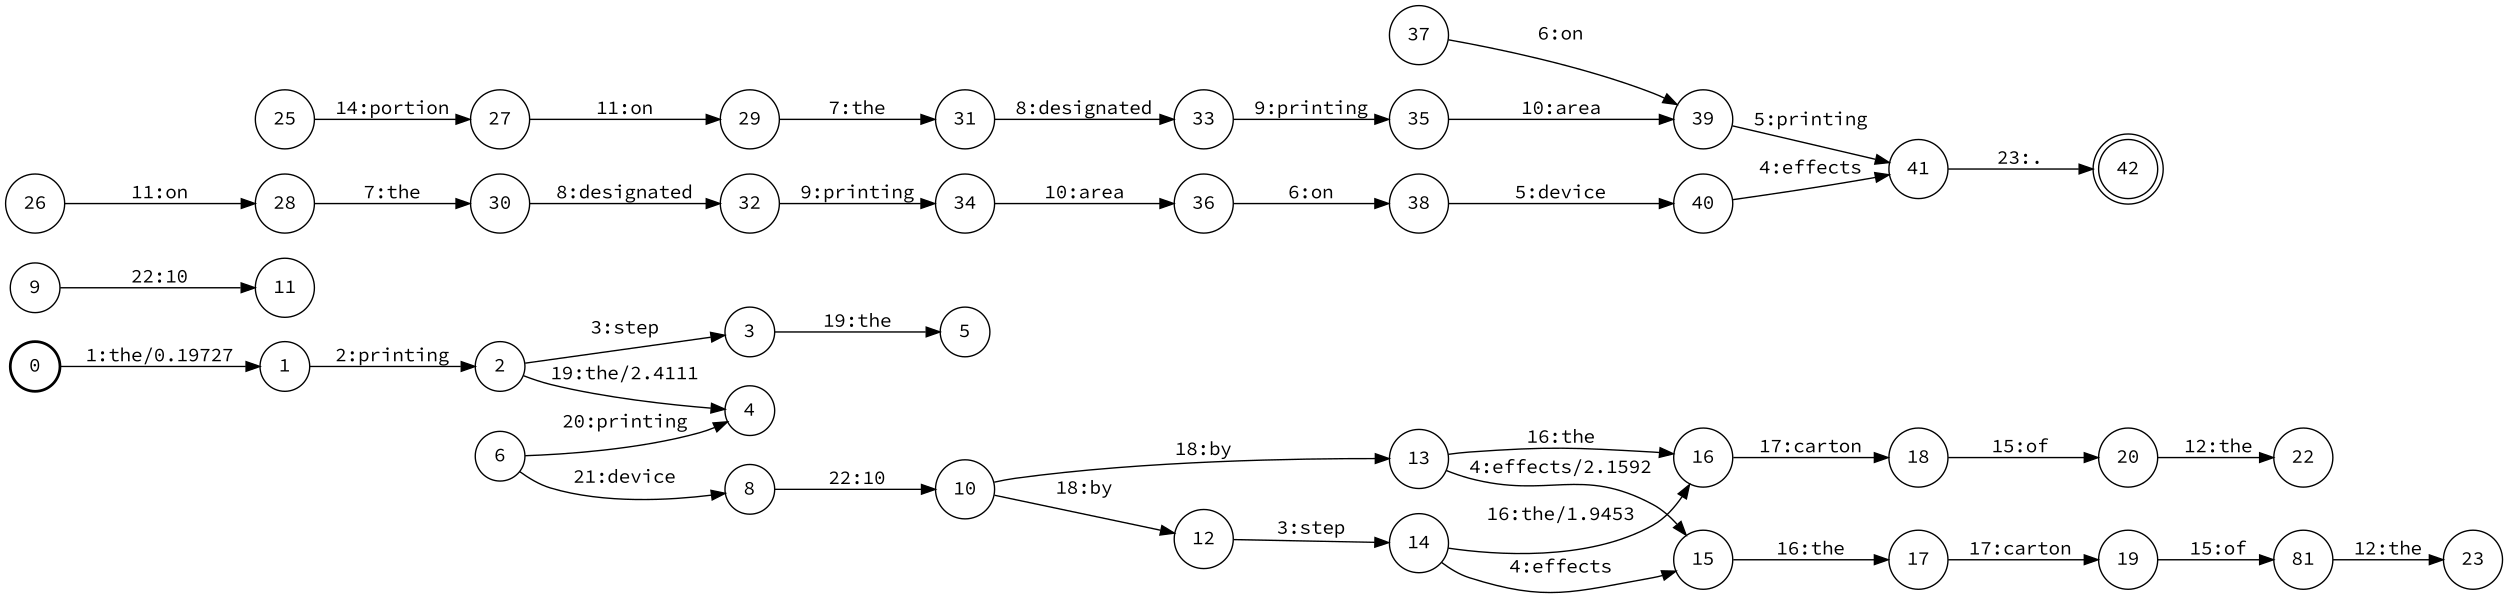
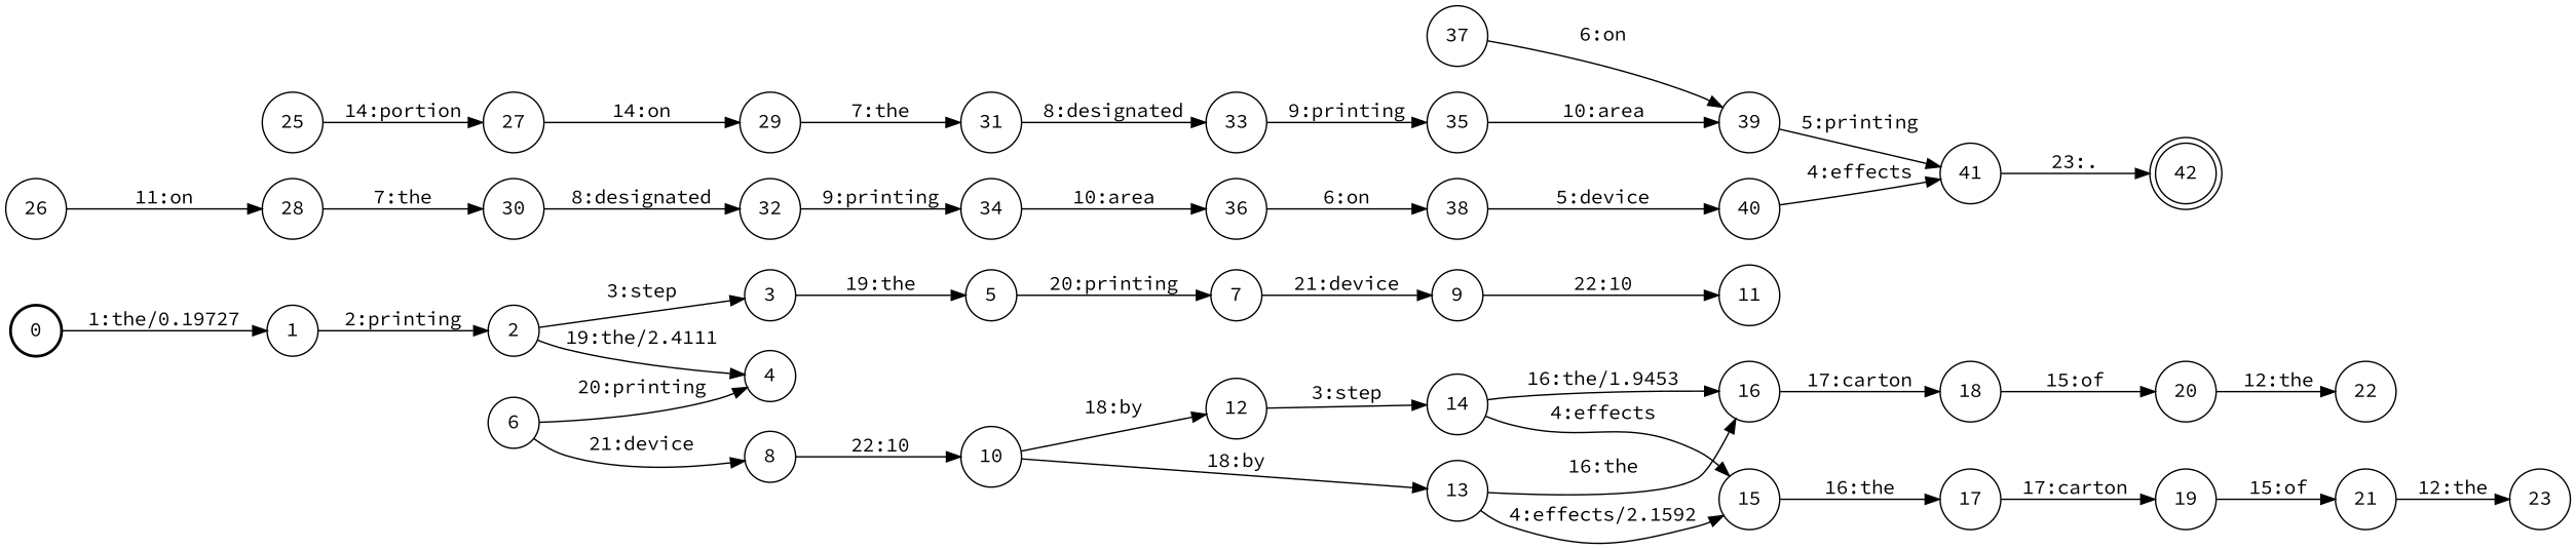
  digraph {
    fontname="Source Code Pro"
    nodesep=0.25
    rankdir=LR
    ranksep=0.4
    node [fontname="Source Code Pro" fontsize=14 shape=circle style=solid]
    edge [fontname="Source Code Pro" fontsize=14]
    n1 [label=0 style=bold]
    n2 [label=1]
    n3 [label=2]
    n4 [label=4]
    n5 [label=3]
    n6 [label=5]
    n7 [label=6]
    n8 [label=8]
+   n9 [label=7]
    n10 [label=9]
    n11 [label=10]
    n12 [label=11]
    n13 [label=12]
    n14 [label=13]
    n15 [label=14]
    n16 [label=16]
    n17 [label=15]
    n18 [label=18]
    n19 [label=17]
    n20 [label=20]
    n21 [label=19]
-   n22 [label=81]
+   n22 [label=21]
    n23 [label=22]
    n24 [label=23]
    n25 [label=25]
    n26 [label=27]
    n27 [label=26]
    n28 [label=28]
    n29 [label=29]
    n30 [label=30]
    n31 [label=31]
    n32 [label=32]
    n33 [label=33]
    n34 [label=34]
    n35 [label=35]
    n36 [label=36]
    n37 [label=39]
    n38 [label=38]
    n39 [label=37]
    n40 [label=40]
    n41 [label=41]
    n42 [label=42 shape=doublecircle]
    n1 -> n2 [label="1:the/0.19727"]
    n2 -> n3 [label="2:printing"]
    n3 -> n4 [label="19:the/2.4111"]
    n3 -> n5 [label="3:step"]
    n5 -> n6 [label="19:the"]
+   n6 -> n9 [label="20:printing"]
    n7 -> n4 [label="20:printing"]
    n7 -> n8 [label="21:device"]
    n8 -> n11 [label="22:10"]
+   n9 -> n10 [label="21:device"]
    n10 -> n12 [label="22:10"]
    n11 -> n13 [label="18:by"]
    n11 -> n14 [label="18:by"]
    n13 -> n15 [label="3:step"]
    n14 -> n16 [label="16:the"]
    n14 -> n17 [label="4:effects/2.1592"]
    n15 -> n16 [label="16:the/1.9453"]
    n15 -> n17 [label="4:effects"]
    n16 -> n18 [label="17:carton"]
    n17 -> n19 [label="16:the"]
    n18 -> n20 [label="15:of"]
    n19 -> n21 [label="17:carton"]
    n20 -> n23 [label="12:the"]
    n21 -> n22 [label="15:of"]
    n22 -> n24 [label="12:the"]
    n25 -> n26 [label="14:portion"]
-   n26 -> n29 [label="11:on"]
+   n26 -> n29 [label="14:on"]
    n27 -> n28 [label="11:on"]
    n28 -> n30 [label="7:the"]
    n29 -> n31 [label="7:the"]
    n30 -> n32 [label="8:designated"]
    n31 -> n33 [label="8:designated"]
    n32 -> n34 [label="9:printing"]
    n33 -> n35 [label="9:printing"]
    n34 -> n36 [label="10:area"]
    n35 -> n37 [label="10:area"]
    n36 -> n38 [label="6:on"]
    n37 -> n41 [label="5:printing"]
    n38 -> n40 [label="5:device"]
    n39 -> n37 [label="6:on"]
    n40 -> n41 [label="4:effects"]
    n41 -> n42 [label="23:."]
  }
